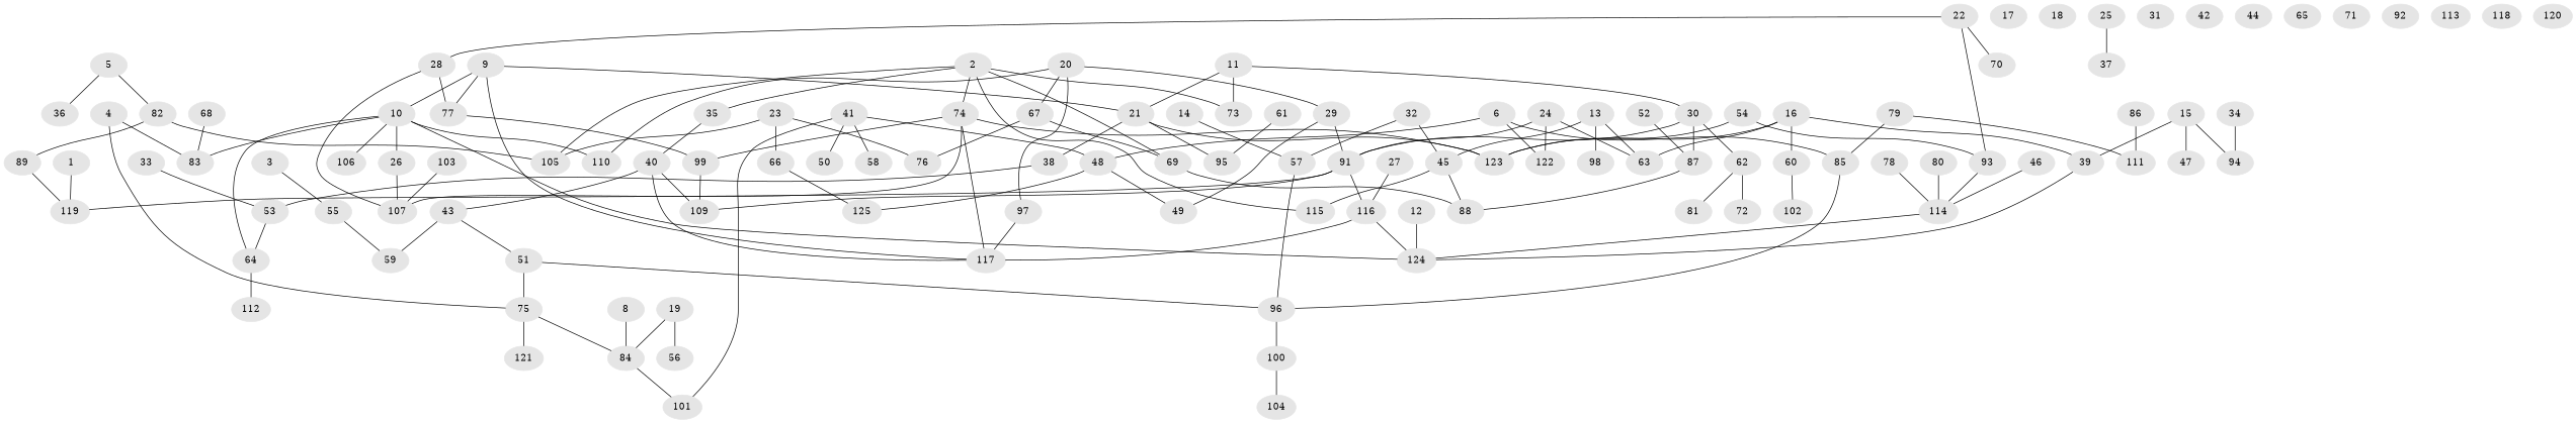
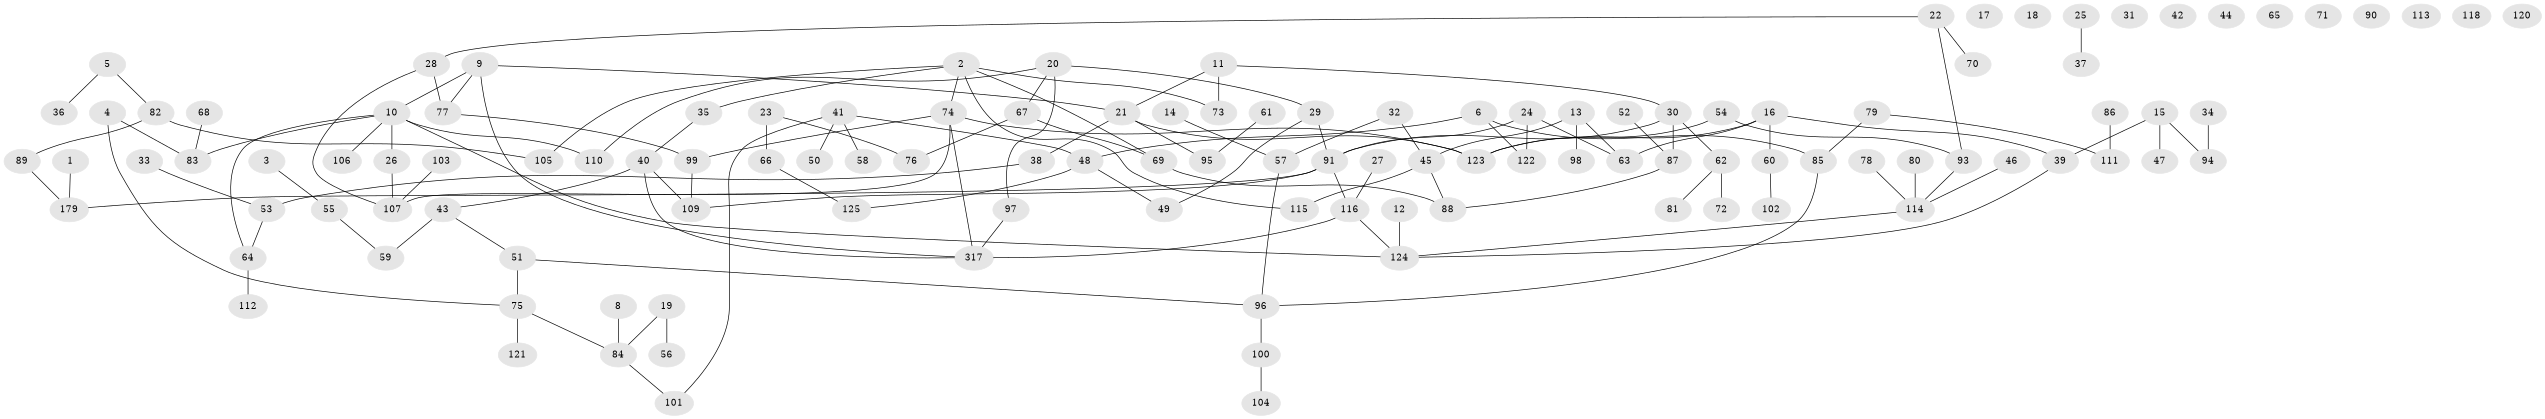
  graph {
    node [color=gray90 style=filled]
    1
-   119
+   119 [label=179]
    2
    35
    69
    73
    74
    105
    115
    40
    88
-   117
+   117 [label=317]
    123
    107
    99
    3
    55
    59
    4
    75
    83
    84
    121
    5
    36
    82
    89
    6
    48
    85
    122
    49
    125
    96
    87
    8
    101
    9
    10
    21
    77
    26
    64
    106
    110
    124
    38
    95
    112
    11
    30
    91
    62
    12
    13
    45
    63
    98
    14
    57
    15
    39
    47
    94
    16
    60
    102
    17
    18
    19
    56
    20
    29
    67
    97
    76
    53
    22
    28
    70
    93
    114
    23
    66
    24
    116
    109
    25
    37
    27
    72
    81
    31
    32
    33
    34
    43
    51
    41
    50
    58
    42
    44
    46
    100
    52
    54
    61
    65
    68
    71
    78
    79
    111
    80
    86
-   92
+   92 [label=90]
    104
    103
    113
    118
    120
    1 -- 119
    2 -- 35
    2 -- 69
    2 -- 73
    2 -- 74
    2 -- 105
    2 -- 115
    35 -- 40
    69 -- 88
    74 -- 117
    74 -- 123
    74 -- 107
    74 -- 99
    40 -- 117
    40 -- 109
    40 -- 43
    99 -- 109
    3 -- 55
    55 -- 59
    4 -- 75
    4 -- 83
    75 -- 84
    75 -- 121
    84 -- 101
    5 -- 36
    5 -- 82
    82 -- 105
    82 -- 89
    89 -- 119
    6 -- 48
    6 -- 85
    6 -- 122
    48 -- 49
    48 -- 125
    85 -- 96
    96 -- 100
    87 -- 88
    8 -- 84
    9 -- 117
    9 -- 10
    9 -- 21
    9 -- 77
    10 -- 83
    10 -- 26
    10 -- 64
    10 -- 106
    10 -- 110
    10 -- 124
    21 -- 123
    21 -- 38
    21 -- 95
    77 -- 99
    26 -- 107
    64 -- 112
    38 -- 53
    11 -- 73
    11 -- 21
    11 -- 30
    30 -- 87
    30 -- 91
    30 -- 62
    91 -- 119
    91 -- 116
    91 -- 109
    62 -- 72
    62 -- 81
    12 -- 124
    13 -- 45
    13 -- 63
    13 -- 98
    45 -- 115
    45 -- 88
    14 -- 57
    57 -- 96
    15 -- 39
    15 -- 47
    15 -- 94
    39 -- 124
    16 -- 123
    16 -- 63
    16 -- 39
    16 -- 60
    60 -- 102
    19 -- 84
    19 -- 56
    20 -- 110
    20 -- 29
    20 -- 67
    20 -- 97
    29 -- 49
    29 -- 91
    67 -- 69
    67 -- 76
    97 -- 117
    53 -- 64
    22 -- 28
    22 -- 70
    22 -- 93
    28 -- 107
    28 -- 77
    93 -- 114
    114 -- 124
-   23 -- 105
    23 -- 76
    23 -- 66
    66 -- 125
    24 -- 122
    24 -- 91
    24 -- 63
    116 -- 117
    116 -- 124
    25 -- 37
    27 -- 116
    32 -- 45
    32 -- 57
    33 -- 53
    34 -- 94
    43 -- 59
    43 -- 51
    51 -- 75
    51 -- 96
    41 -- 48
    41 -- 101
    41 -- 50
    41 -- 58
    46 -- 114
    100 -- 104
    52 -- 87
    54 -- 123
    54 -- 93
    61 -- 95
    68 -- 83
    78 -- 114
    79 -- 85
    79 -- 111
    80 -- 114
    86 -- 111
    103 -- 107
  }
